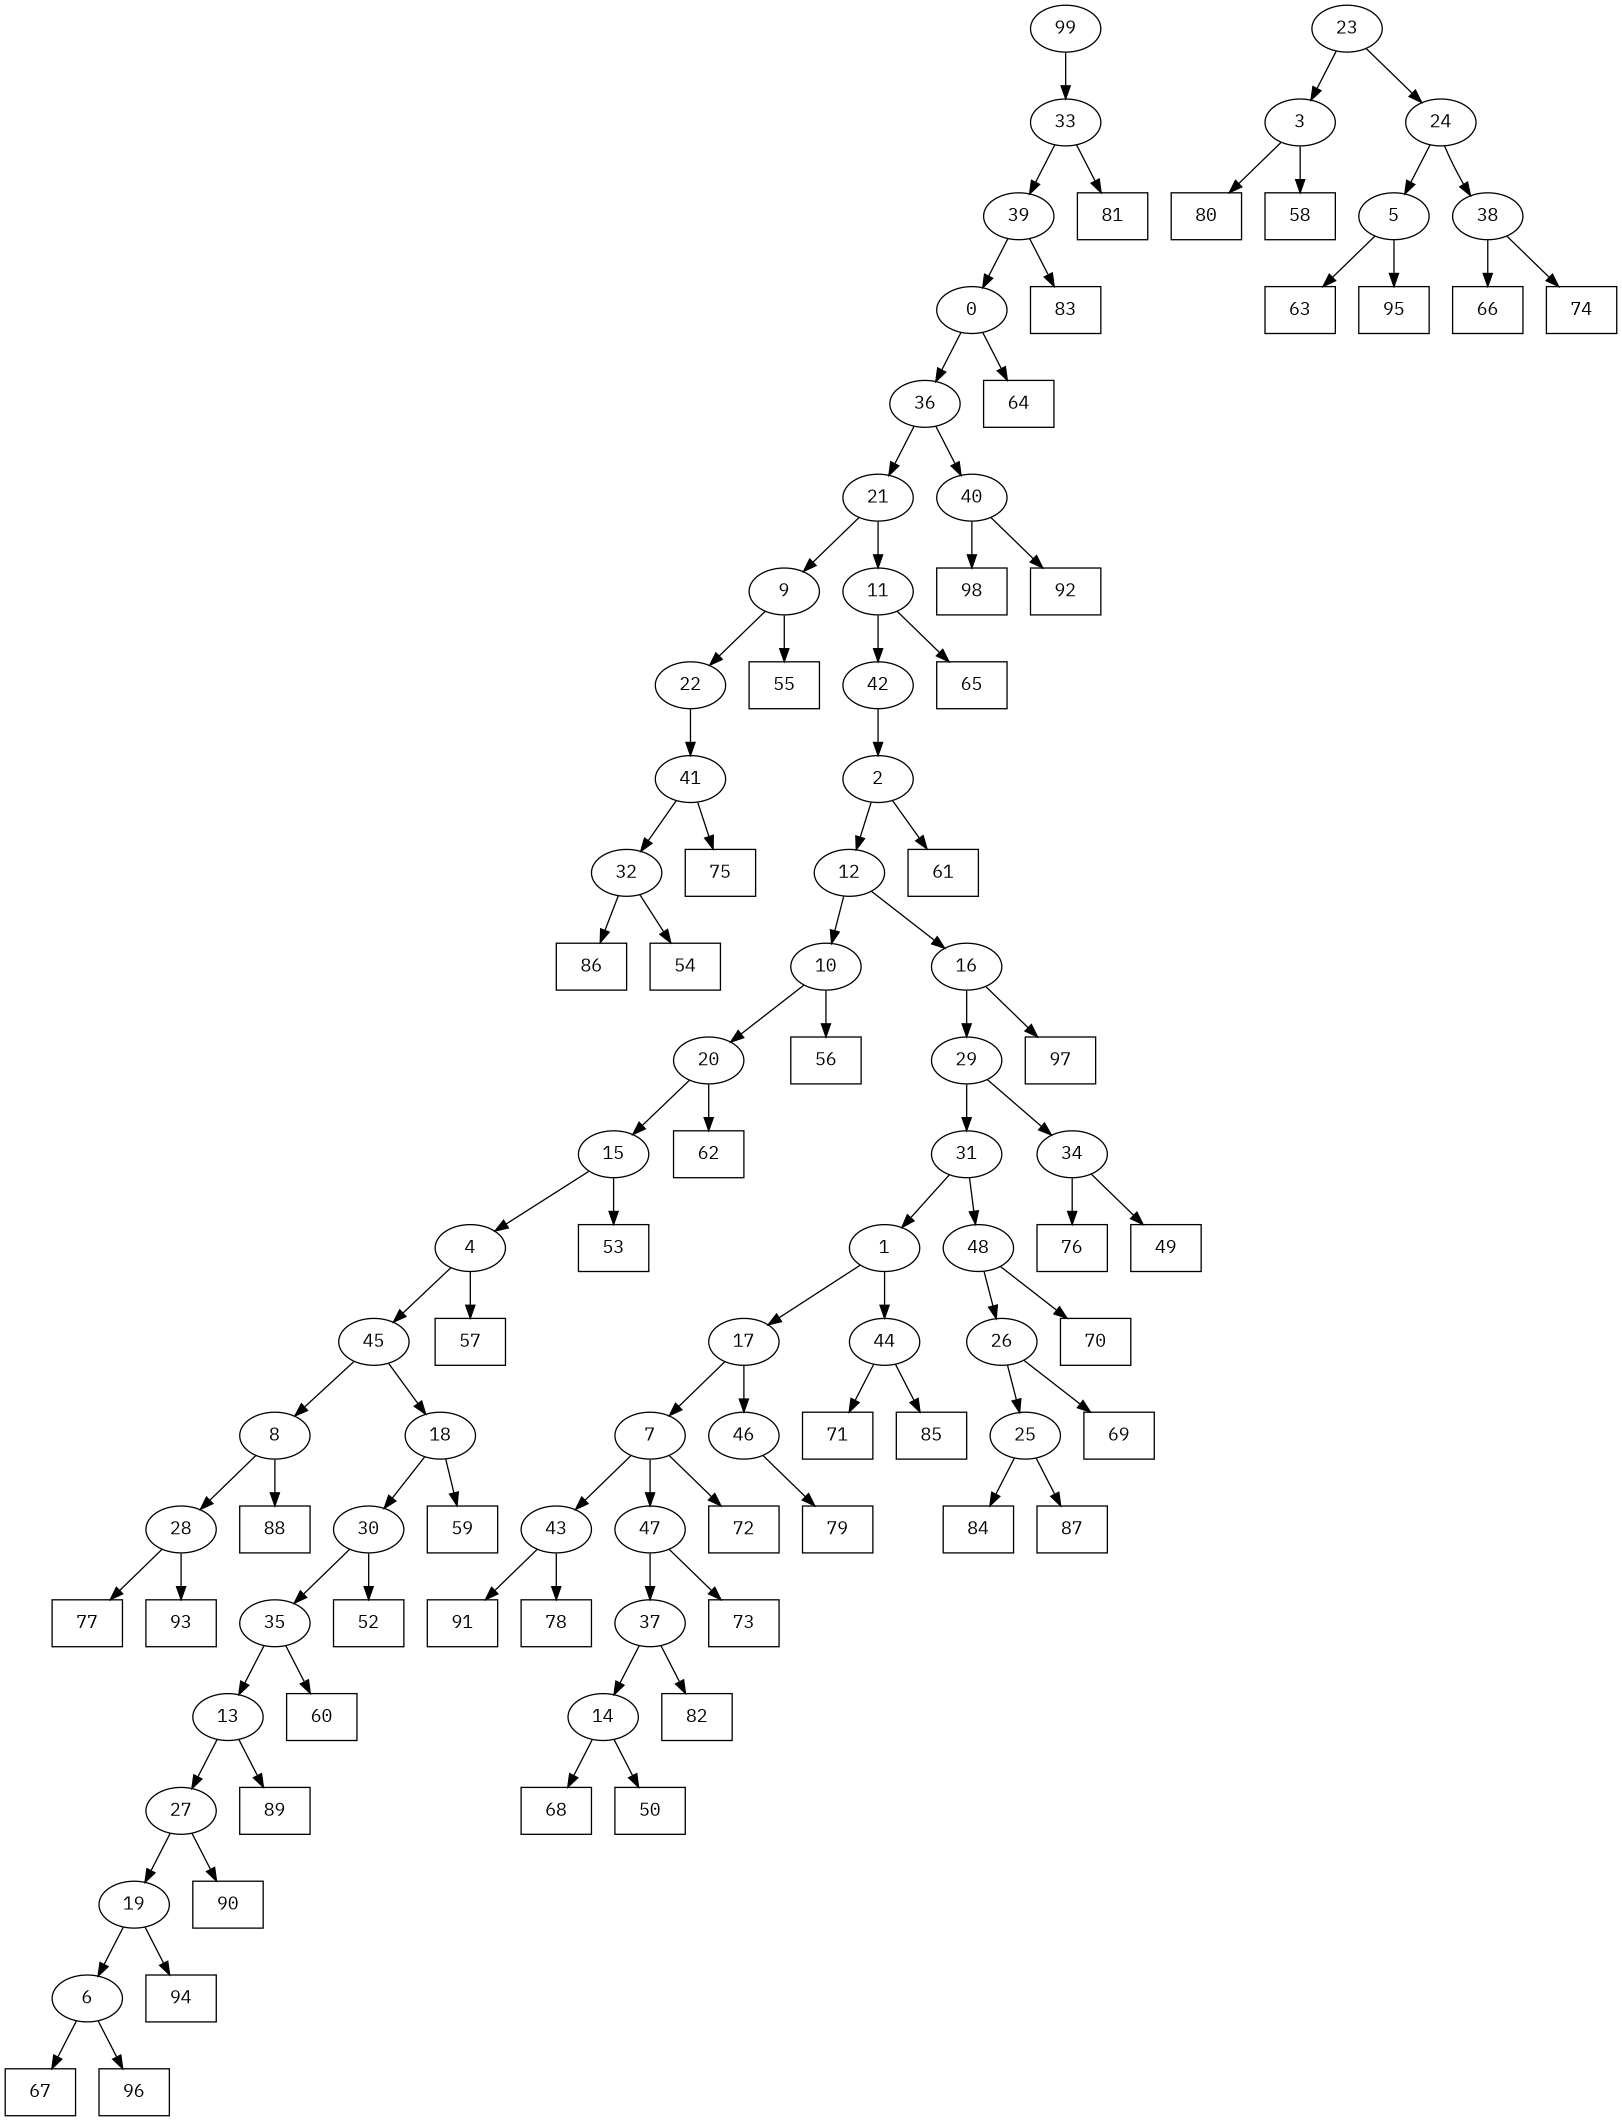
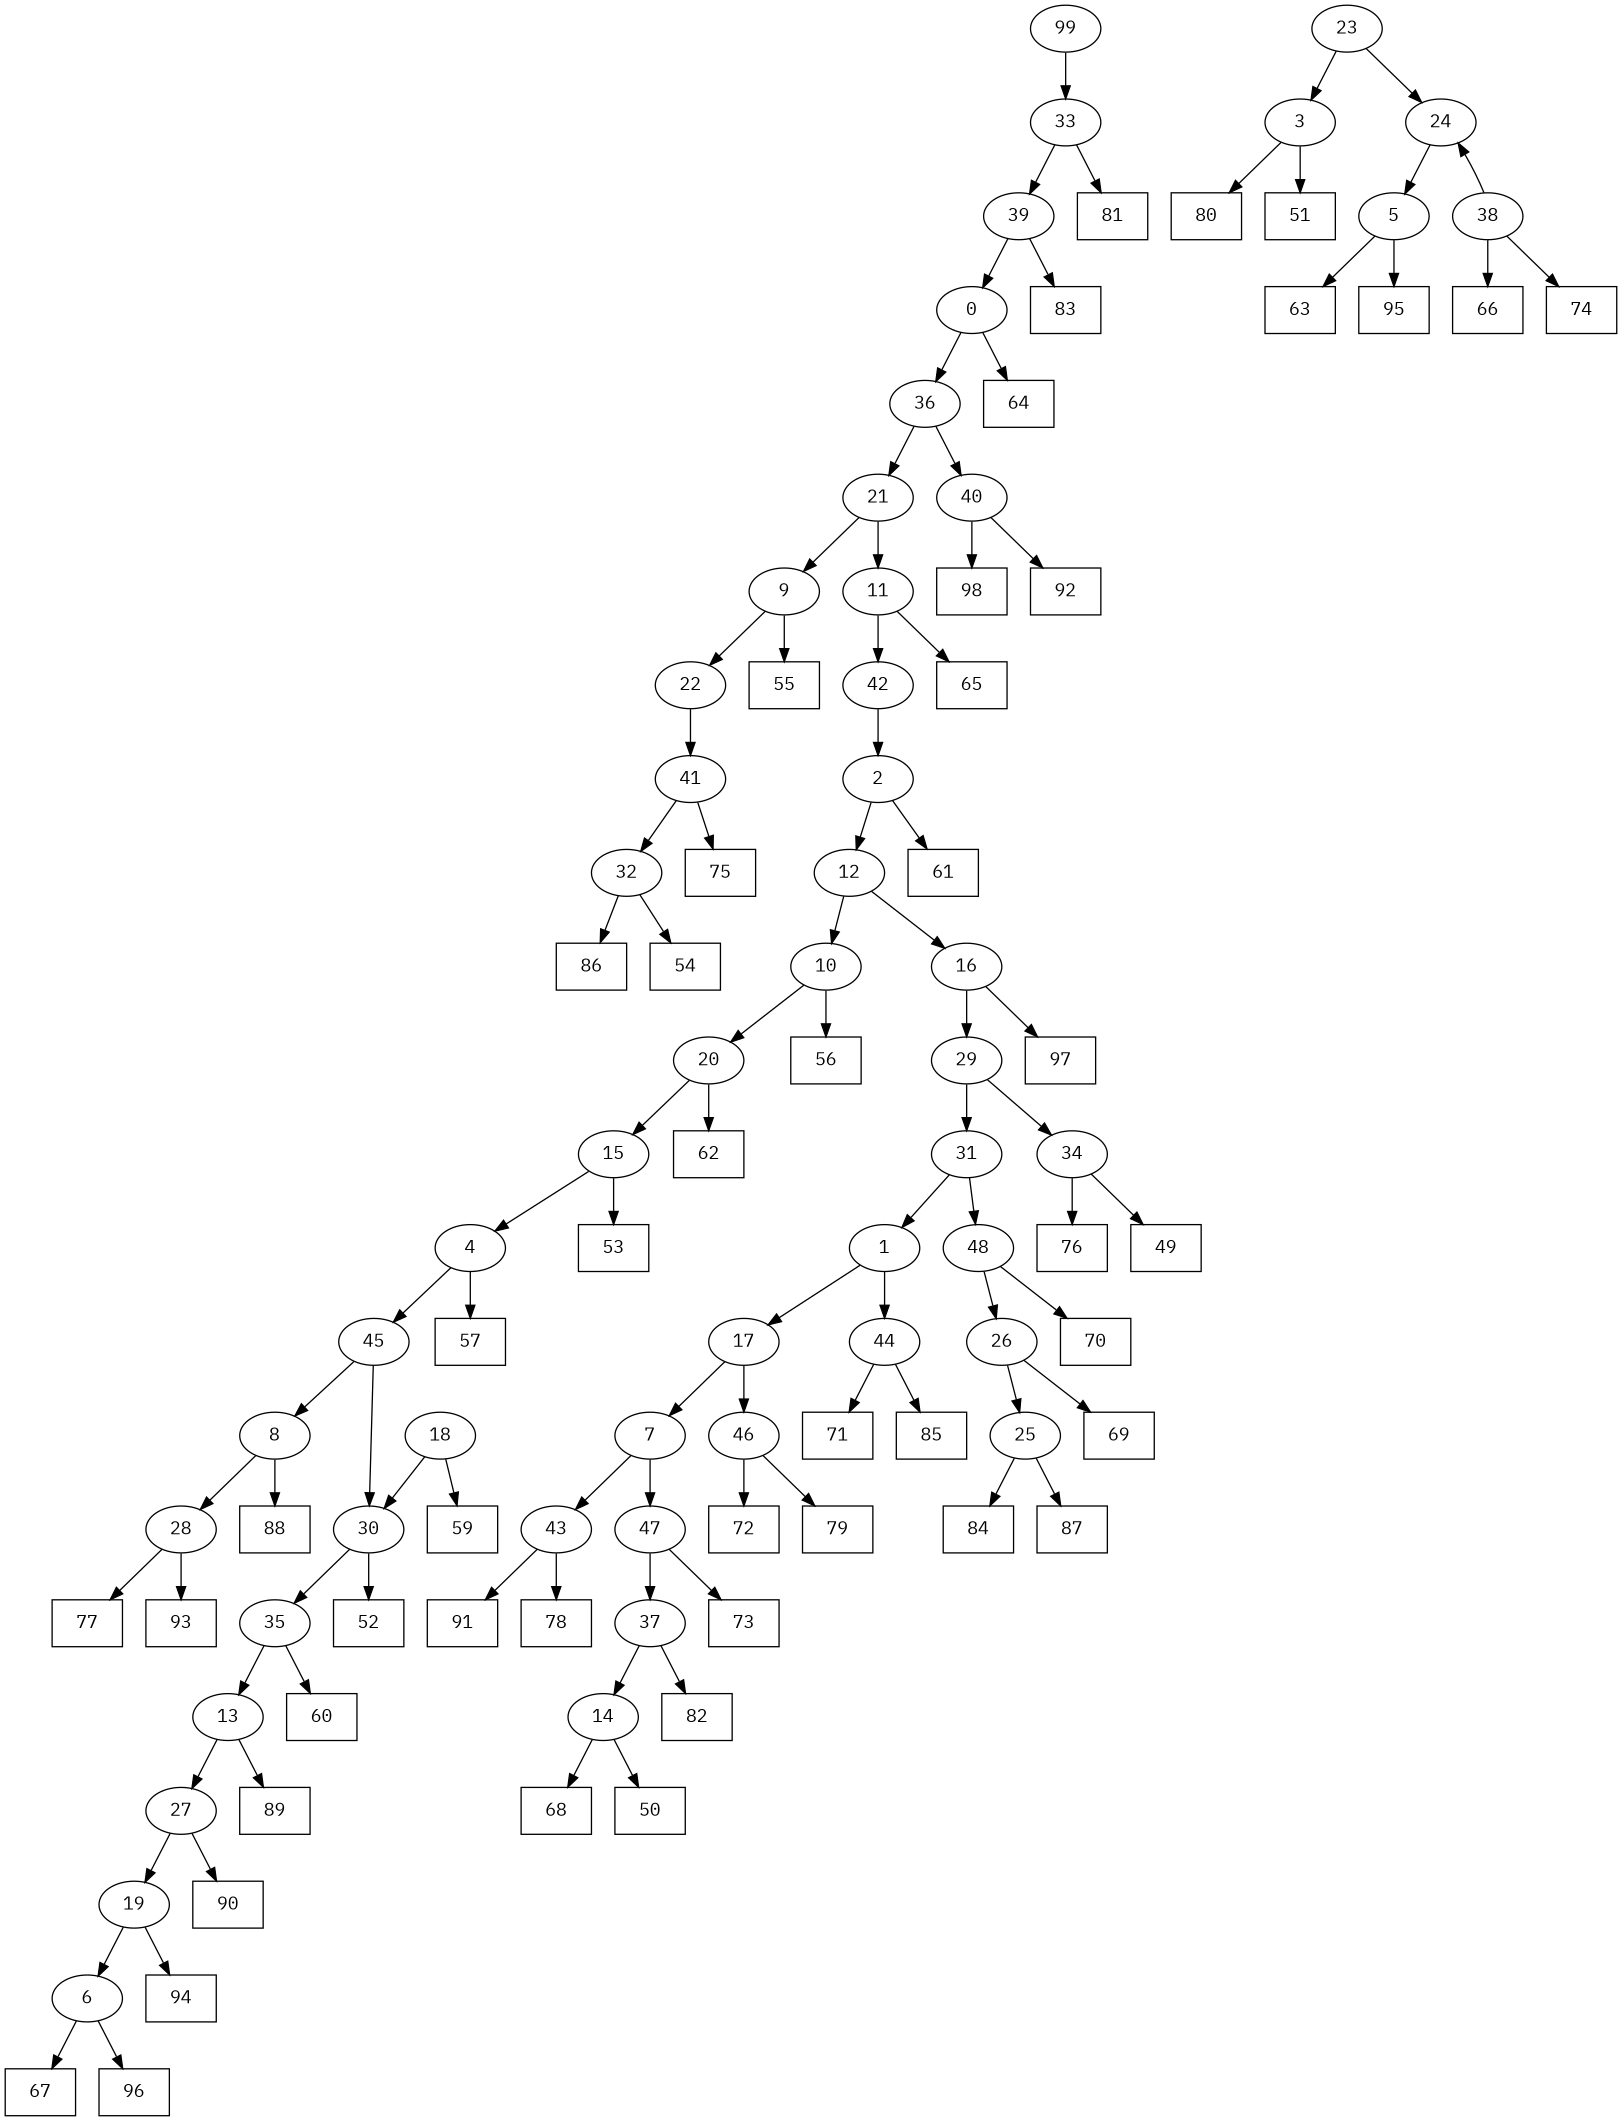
  digraph {
    fontname="IBM Plex Mono"
    node [fontname="IBM Plex Mono"]
    edge [fontname="IBM Plex Mono"]
    n1 [label=0]
    n2 [label=36]
    n3 [label=64 shape=box]
    n4 [label=21]
    n5 [label=40]
    n6 [label=1]
    n7 [label=17]
    n8 [label=44]
    n9 [label=7]
    n10 [label=46]
    n11 [label=71 shape=box]
    n12 [label=85 shape=box]
    n13 [label=2]
    n14 [label=12]
    n15 [label=61 shape=box]
    n16 [label=10]
    n17 [label=16]
    n18 [label=3]
    n19 [label=80 shape=box]
-   n20 [label=58 shape=box]
+   n20 [label=51 shape=box]
    n21 [label=4]
    n22 [label=45]
    n23 [label=57 shape=box]
    n24 [label=8]
    n25 [label=18]
    n26 [label=5]
    n27 [label=63 shape=box]
    n28 [label=95 shape=box]
    n29 [label=6]
    n30 [label=67 shape=box]
    n31 [label=96 shape=box]
    n32 [label=43]
    n33 [label=47]
    n34 [label=91 shape=box]
    n35 [label=78 shape=box]
    n36 [label=37]
    n37 [label=73 shape=box]
    n38 [label=28]
    n39 [label=88 shape=box]
    n40 [label=77 shape=box]
    n41 [label=93 shape=box]
    n42 [label=9]
    n43 [label=22]
    n44 [label=55 shape=box]
    n45 [label=41]
    n46 [label=20]
    n47 [label=56 shape=box]
    n48 [label=15]
    n49 [label=62 shape=box]
    n50 [label=11]
    n51 [label=42]
    n52 [label=65 shape=box]
    n53 [label=29]
    n54 [label=97 shape=box]
    n55 [label=13]
    n56 [label=27]
    n57 [label=89 shape=box]
    n58 [label=19]
    n59 [label=90 shape=box]
    n60 [label=14]
    n61 [label=68 shape=box]
    n62 [label=50 shape=box]
    n63 [label=53 shape=box]
    n64 [label=31]
    n65 [label=34]
    n66 [label=79 shape=box]
    n67 [label=72 shape=box]
    n68 [label=30]
    n69 [label=59 shape=box]
    n70 [label=35]
    n71 [label=52 shape=box]
    n72 [label=94 shape=box]
    n73 [label=23]
    n74 [label=24]
    n75 [label=32]
    n76 [label=75 shape=box]
    n77 [label=38]
    n78 [label=66 shape=box]
    n79 [label=74 shape=box]
    n80 [label=25]
    n81 [label=84 shape=box]
    n82 [label=87 shape=box]
    n83 [label=26]
    n84 [label=69 shape=box]
    n85 [label=48]
    n86 [label=76 shape=box]
    n87 [label=49 shape=box]
    n88 [label=60 shape=box]
    n89 [label=70 shape=box]
    n90 [label=86 shape=box]
    n91 [label=54 shape=box]
    n92 [label=33]
    n93 [label=39]
    n94 [label=81 shape=box]
    n95 [label=83 shape=box]
    n96 [label=98 shape=box]
    n97 [label=92 shape=box]
    n98 [label=82 shape=box]
    n99 [label=99]
    n1 -> n2
    n1 -> n3
    n2 -> n4
    n2 -> n5
    n4 -> n42
    n4 -> n50
    n5 -> n96
    n5 -> n97
    n6 -> n7
    n6 -> n8
    n7 -> n9
    n7 -> n10
    n8 -> n11
    n8 -> n12
    n9 -> n32
    n9 -> n33
    n10 -> n66
-   n9 -> n67
+   n10 -> n67
    n13 -> n14
    n13 -> n15
    n14 -> n16
    n14 -> n17
    n16 -> n46
    n16 -> n47
    n17 -> n53
    n17 -> n54
    n18 -> n19
    n18 -> n20
    n21 -> n22
    n21 -> n23
    n22 -> n24
-   n22 -> n25
+   n22 -> n68
    n24 -> n38
    n24 -> n39
    n25 -> n68
    n25 -> n69
    n26 -> n27
    n26 -> n28
    n29 -> n30
    n29 -> n31
    n32 -> n34
    n32 -> n35
    n33 -> n36
    n33 -> n37
    n36 -> n60
    n36 -> n98
    n38 -> n40
    n38 -> n41
    n42 -> n43
    n42 -> n44
    n43 -> n45
    n45 -> n75
    n45 -> n76
    n46 -> n48
    n46 -> n49
    n48 -> n21
    n48 -> n63
    n50 -> n51
    n50 -> n52
    n51 -> n13
    n53 -> n64
    n53 -> n65
    n55 -> n56
    n55 -> n57
    n56 -> n58
    n56 -> n59
    n58 -> n29
    n58 -> n72
    n60 -> n61
    n60 -> n62
    n64 -> n6
    n64 -> n85
    n65 -> n86
    n65 -> n87
    n68 -> n70
    n68 -> n71
    n70 -> n55
    n70 -> n88
    n73 -> n18
    n73 -> n74
    n74 -> n26
-   n74 -> n77
+   n77 -> n74
    n75 -> n90
    n75 -> n91
    n77 -> n78
    n77 -> n79
    n80 -> n81
    n80 -> n82
    n83 -> n80
    n83 -> n84
    n85 -> n83
    n85 -> n89
    n92 -> n93
    n92 -> n94
    n93 -> n1
    n93 -> n95
    n99 -> n92
  }
